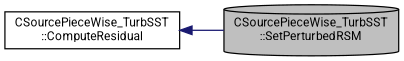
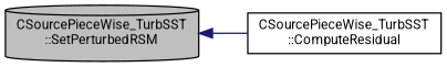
  digraph {
    rankdir=LR
    fontname=Roboto
    node [color=black fontname=Roboto fontsize=10 style=filled]
    n1 [fillcolor=grey75 fontcolor=black height=0.2 label="CSourcePieceWise_TurbSST\l::SetPerturbedRSM" shape=cylinder width=0.4]
    n2 [fillcolor=white height=0.2 label="CSourcePieceWise_TurbSST\l::ComputeResidual" shape=box width=0.4]
-   n2 -> n1 [color=midnightblue dir=back fontname=Roboto fontsize=10 labelfontname=Helvetica labelfontsize=10 style=solid]
+   n1 -> n2 [color=midnightblue dir=back fontname=Roboto fontsize=10 labelfontname=Helvetica labelfontsize=10 style=solid]
  }
